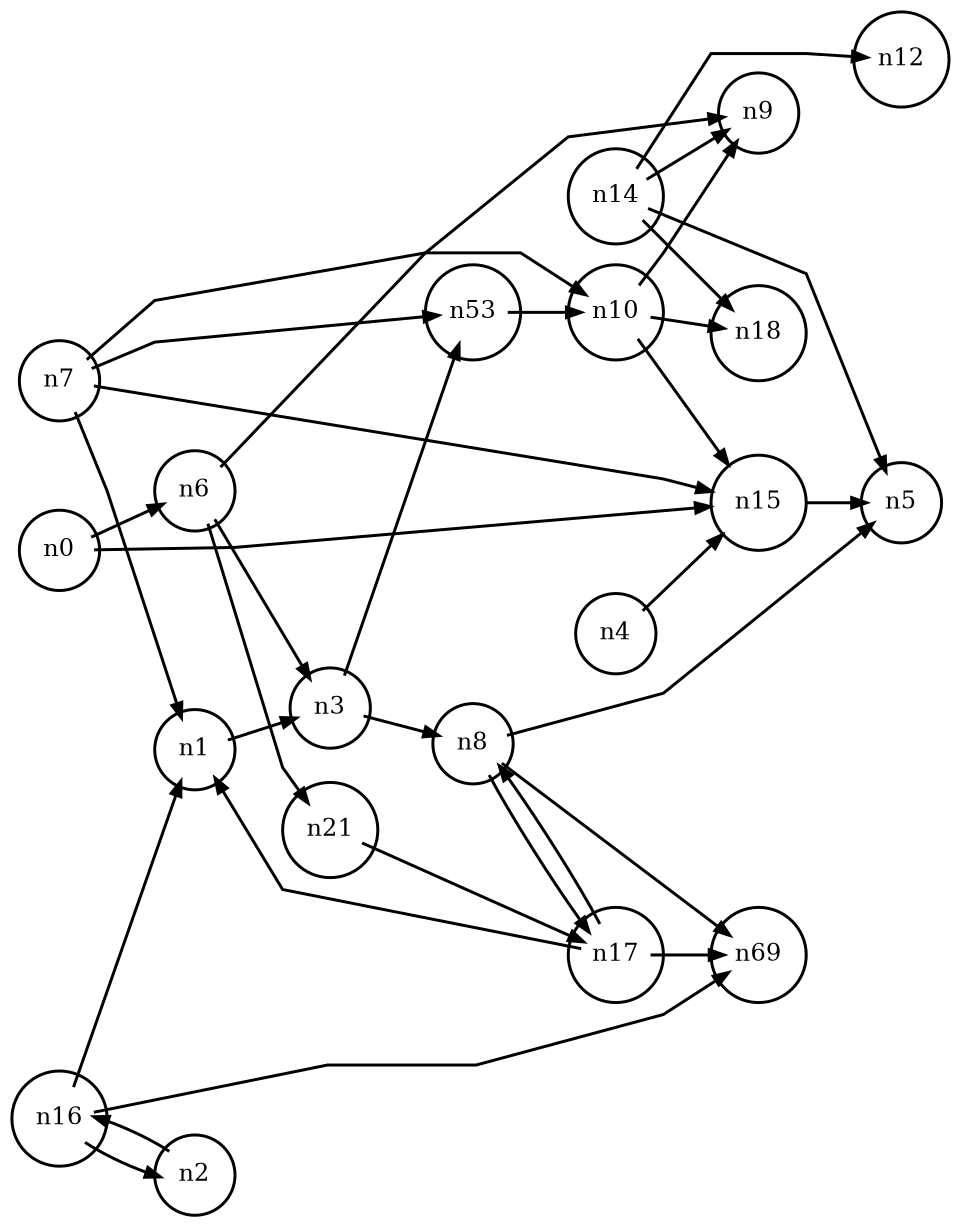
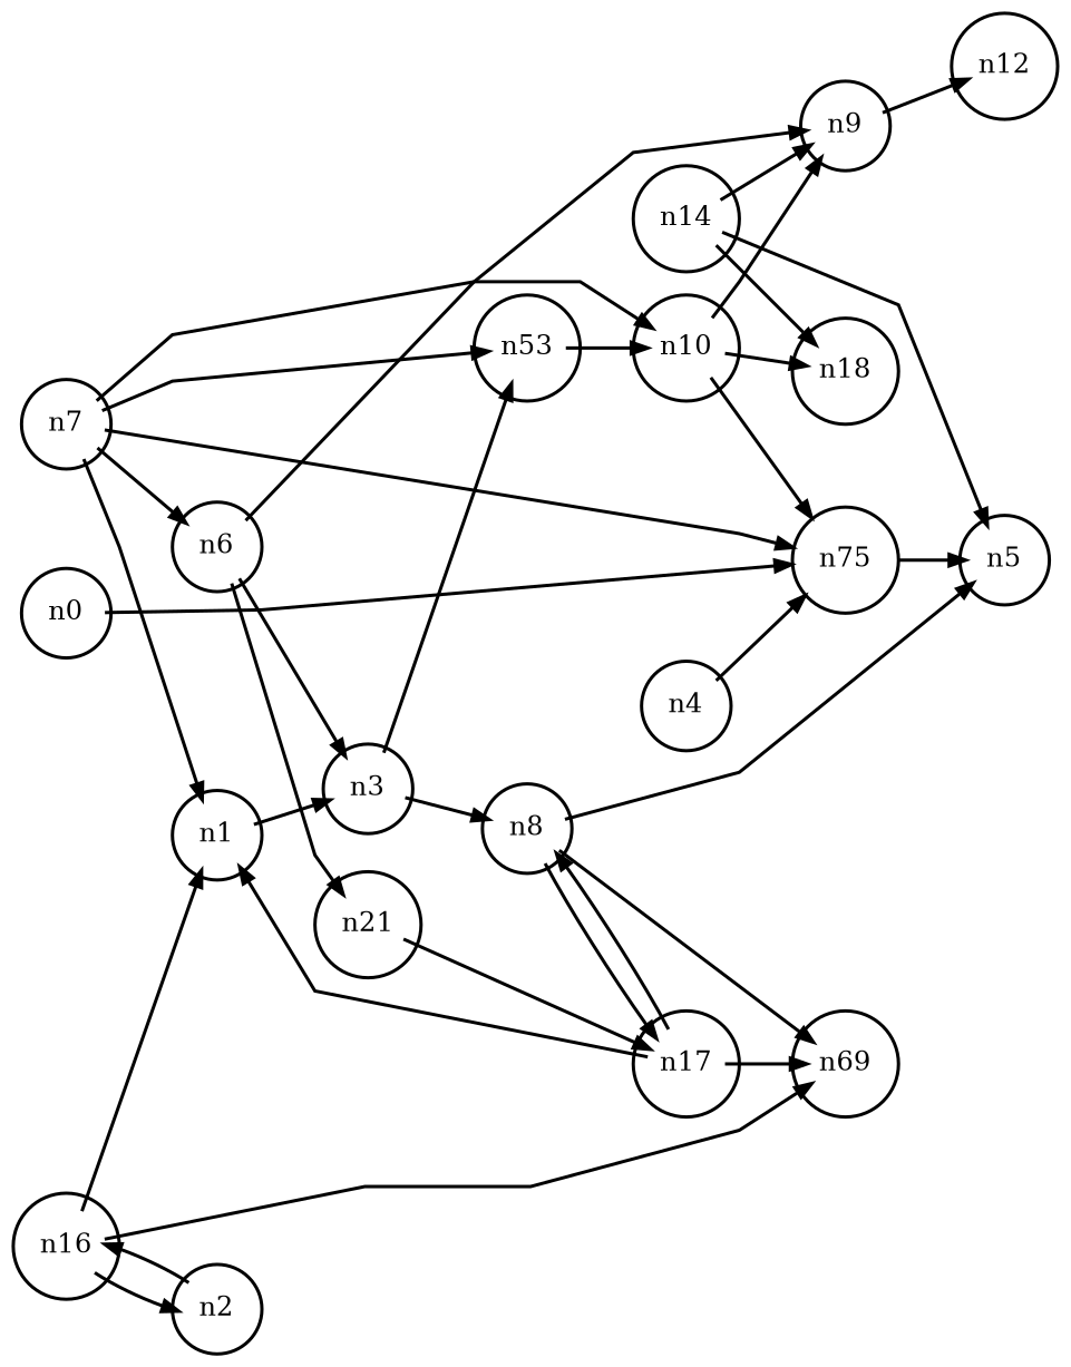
  digraph {
    fontsize=8
    nodesep=0.22
    nodesize=0.16
    rankdir=LR
    ranksep=0.22
    splines=polyline
    node [fixedsize=shape fontsize=8 shape=circle]
    edge [arrowsize=0.5]
    n1 [width=0.32]
    n3 [width=0.32]
    n8 [width=0.32]
    n13 [label=n53 width=0.32]
    n5 [width=0.32]
    n17 [width=0.32]
    n19 [label=n69 width=0.32]
    n10 [width=0.32]
    n0 [width=0.32]
    n6 [width=0.32]
-   n15 [width=0.32]
+   n15 [width=0.32 label=n75]
    n9 [width=0.32]
    n11 [label=n21 width=0.32]
    n18 [width=0.32]
    n7 [width=0.32]
    n4 [width=0.32]
    n14 [width=0.32]
    n12 [width=0.32]
    n16 [width=0.32]
    n2 [width=0.32]
    n1 -> n3
    n3 -> n8
    n3 -> n13
    n8 -> n5
    n8 -> n17
    n8 -> n19
    n13 -> n10
    n17 -> n1
    n17 -> n8
    n17 -> n19
    n10 -> n15
    n10 -> n9
    n10 -> n18
-   n0 -> n6
+   n7 -> n6
    n0 -> n15
    n6 -> n3
    n6 -> n9
    n6 -> n11
    n15 -> n5
    n11 -> n17
    n7 -> n1
    n7 -> n13
    n7 -> n10
    n7 -> n15
    n4 -> n15
    n14 -> n5
    n14 -> n9
    n14 -> n18
-   n14 -> n12
+   n9 -> n12
    n16 -> n1
    n16 -> n19
    n16 -> n2
    n2 -> n16
  }
